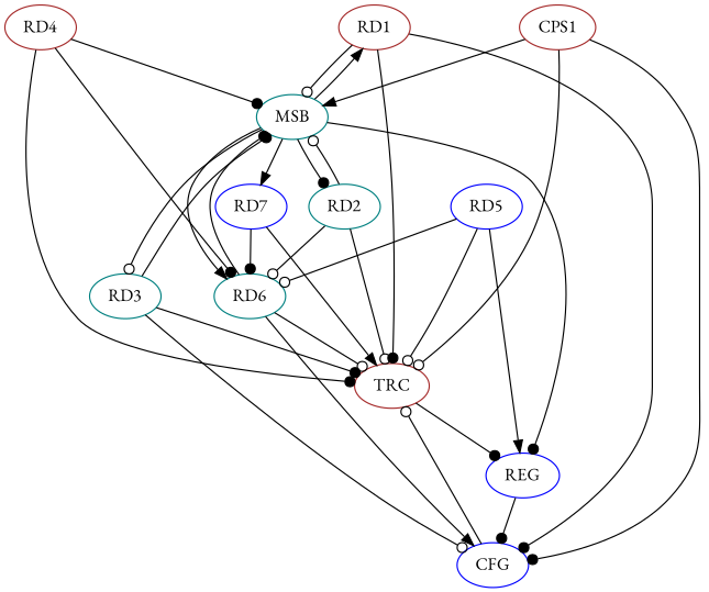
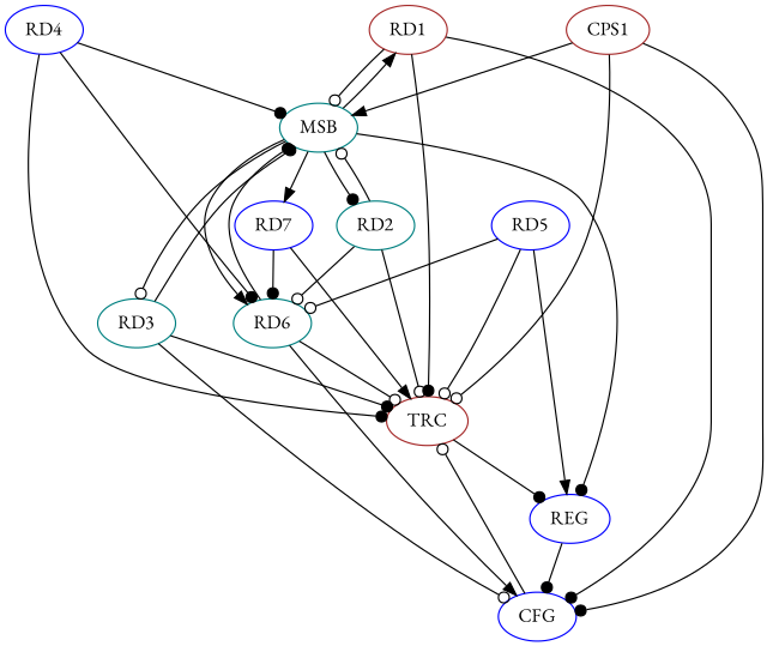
  strict digraph {
    fontname="EB Garamond"
    node [color=blue fontname="EB Garamond"]
    edge [arrowhead=dot fontname="EB Garamond"]
    n1 [color=brown label=RD1]
    n2 [color=teal label=MSB]
    n3 [label=CFG]
    n4 [color=brown label=TRC]
    n5 [color=teal label=RD2]
    n6 [color=teal label=RD6]
    n7 [color=teal label=RD3]
    n8 [label=REG]
    n9 [label=RD7]
-   n10 [color=brown label=RD4]
+   n10 [label=RD4]
    n11 [label=RD5]
    n12 [color=brown label=CPS1]
    n1 -> n2 [arrowhead=odot]
    n1 -> n3
    n1 -> n4
    n2 -> n1 [arrowhead=normal]
    n2 -> n5
    n2 -> n6 [arrowhead=normal]
    n2 -> n7 [arrowhead=odot]
    n2 -> n8
    n2 -> n9 [arrowhead=normal]
    n3 -> n4 [arrowhead=odot]
    n4 -> n8
    n5 -> n2 [arrowhead=odot]
    n5 -> n4 [arrowhead=odot]
    n5 -> n6 [arrowhead=odot]
    n6 -> n2
    n6 -> n3 [arrowhead=normal]
    n6 -> n4 [arrowhead=odot]
    n7 -> n2
    n7 -> n3 [arrowhead=odot]
    n7 -> n4
    n8 -> n3
    n9 -> n4 [arrowhead=normal]
    n9 -> n6
    n10 -> n2
    n10 -> n4
    n10 -> n6
    n11 -> n4 [arrowhead=odot]
    n11 -> n6 [arrowhead=odot]
    n11 -> n8 [arrowhead=normal]
    n12 -> n2 [arrowhead=normal]
    n12 -> n3
    n12 -> n4 [arrowhead=odot]
  }
